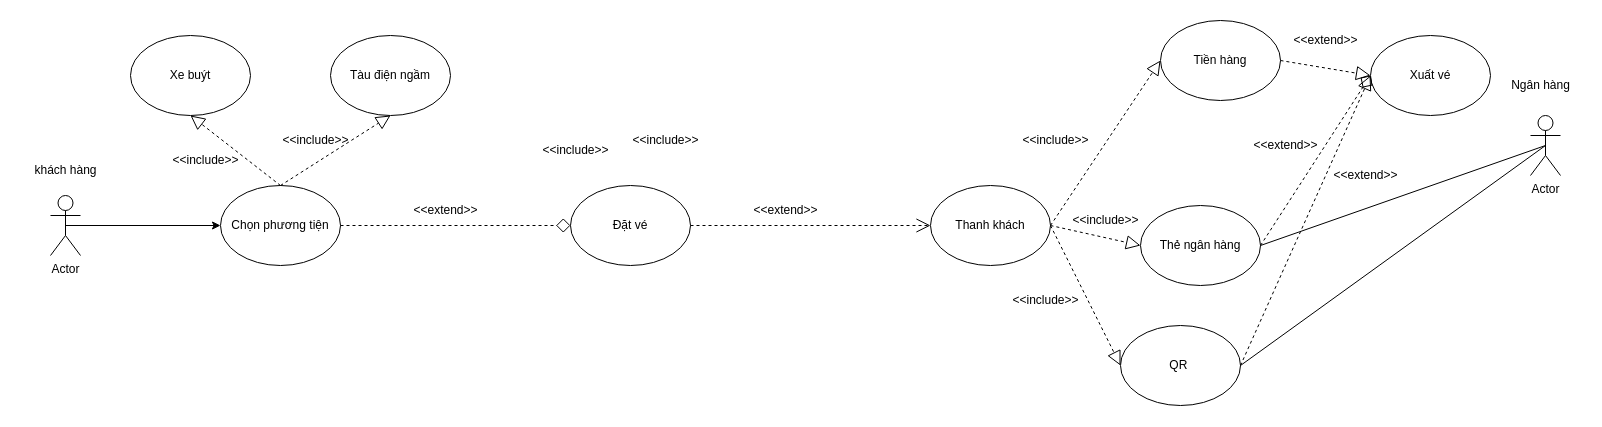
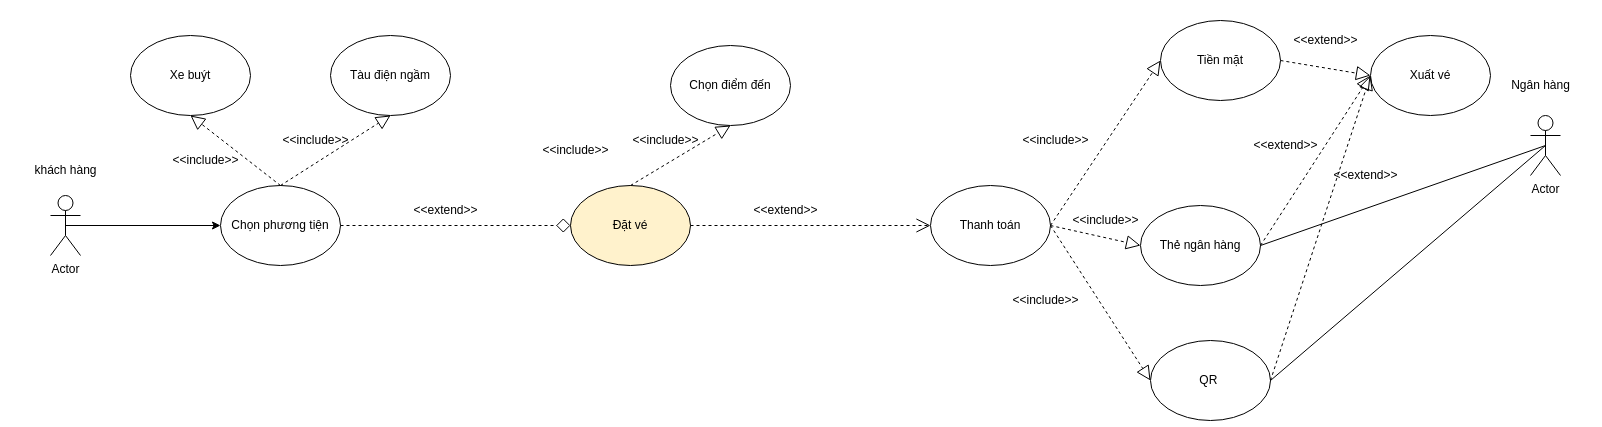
  <mxCell id="0" />
  <mxCell id="1" parent="0" />
  <mxCell id="2" value="Actor" style="shape=umlActor;verticalLabelPosition=bottom;verticalAlign=top;html=1;outlineConnect=0;" parent="1" vertex="1"><mxGeometry x="50" y="195" width="30" height="60" as="geometry" /></mxCell>
  <mxCell id="3" value="khách hàng" style="text;html=1;align=center;verticalAlign=middle;resizable=0;points=[];autosize=1;strokeColor=none;fillColor=none;" parent="1" vertex="1"><mxGeometry x="20" y="155" width="90" height="30" as="geometry" /></mxCell>
  <mxCell id="4" value="Chọn phương tiện" style="ellipse;whiteSpace=wrap;html=1;" parent="1" vertex="1"><mxGeometry x="220" y="185" width="120" height="80" as="geometry" /></mxCell>
  <mxCell id="5" value="Xe buýt" style="ellipse;whiteSpace=wrap;html=1;" parent="1" vertex="1"><mxGeometry x="130" y="35" width="120" height="80" as="geometry" /></mxCell>
  <mxCell id="6" value="Tàu điện ngầm" style="ellipse;whiteSpace=wrap;html=1;" parent="1" vertex="1"><mxGeometry x="330" y="35" width="120" height="80" as="geometry" /></mxCell>
- <mxCell id="7" value="Đặt vé" style="ellipse;whiteSpace=wrap;html=1;" parent="1" vertex="1"><mxGeometry x="570" y="185" width="120" height="80" as="geometry" /></mxCell>
+ <mxCell id="7" value="Đặt vé" style="ellipse;whiteSpace=wrap;html=1;fillColor=#fff2cc;" parent="1" vertex="1"><mxGeometry x="570" y="185" width="120" height="80" as="geometry" /></mxCell>
+ <mxCell id="8" value="Chọn điểm đến" style="ellipse;whiteSpace=wrap;html=1;" parent="1" vertex="1"><mxGeometry x="670" y="45" width="120" height="80" as="geometry" /></mxCell>
  <mxCell id="9" value="" style="endArrow=classic;html=1;rounded=0;exitX=0.5;exitY=0.5;exitDx=0;exitDy=0;exitPerimeter=0;entryX=0;entryY=0.5;entryDx=0;entryDy=0;" parent="1" source="2" target="4" edge="1"><mxGeometry width="50" height="50" relative="1" as="geometry"><mxPoint x="470" y="325" as="sourcePoint" /><mxPoint x="520" y="275" as="targetPoint" /></mxGeometry></mxCell>
  <mxCell id="10" value="" style="endArrow=diamond;dashed=1;endFill=0;endSize=12;html=1;rounded=0;exitX=1;exitY=0.5;exitDx=0;exitDy=0;entryX=0;entryY=0.5;entryDx=0;entryDy=0;" parent="1" source="4" target="7" edge="1"><mxGeometry width="160" relative="1" as="geometry"><mxPoint x="420" y="295" as="sourcePoint" /><mxPoint x="580" y="295" as="targetPoint" /></mxGeometry></mxCell>
  <mxCell id="11" value="" style="endArrow=block;dashed=1;endFill=0;endSize=12;html=1;rounded=0;exitX=0.5;exitY=0;exitDx=0;exitDy=0;entryX=0.5;entryY=1;entryDx=0;entryDy=0;" parent="1" source="4" target="6" edge="1"><mxGeometry width="160" relative="1" as="geometry"><mxPoint x="420" y="295" as="sourcePoint" /><mxPoint x="580" y="295" as="targetPoint" /></mxGeometry></mxCell>
  <mxCell id="12" value="" style="endArrow=block;dashed=1;endFill=0;endSize=12;html=1;rounded=0;entryX=0.5;entryY=1;entryDx=0;entryDy=0;exitX=0.5;exitY=0;exitDx=0;exitDy=0;" parent="1" source="4" target="5" edge="1"><mxGeometry width="160" relative="1" as="geometry"><mxPoint x="420" y="295" as="sourcePoint" /><mxPoint x="580" y="295" as="targetPoint" /></mxGeometry></mxCell>
- <mxCell id="14" value="Thanh khách" style="ellipse;whiteSpace=wrap;html=1;" parent="1" vertex="1"><mxGeometry x="930" y="185" width="120" height="80" as="geometry" /></mxCell>
- <mxCell id="15" value="QR&amp;nbsp;" style="ellipse;whiteSpace=wrap;html=1;" parent="1" vertex="1"><mxGeometry x="1120" y="325" width="120" height="80" as="geometry" /></mxCell>
+ <mxCell id="13" value="" style="endArrow=block;dashed=1;endFill=0;endSize=12;html=1;rounded=0;entryX=0.5;entryY=1;entryDx=0;entryDy=0;exitX=0.5;exitY=0;exitDx=0;exitDy=0;" parent="1" source="7" target="8" edge="1"><mxGeometry width="160" relative="1" as="geometry"><mxPoint x="420" y="295" as="sourcePoint" /><mxPoint x="580" y="295" as="targetPoint" /></mxGeometry></mxCell>
+ <mxCell id="14" value="Thanh toán" style="ellipse;whiteSpace=wrap;html=1;" parent="1" vertex="1"><mxGeometry x="930" y="185" width="120" height="80" as="geometry" /></mxCell>
+ <mxCell id="15" value="QR&amp;nbsp;" style="ellipse;whiteSpace=wrap;html=1;" parent="1" vertex="1"><mxGeometry x="1150" y="340" width="120" height="80" as="geometry" /></mxCell>
  <mxCell id="16" value="Thẻ ngân hàng" style="ellipse;whiteSpace=wrap;html=1;" parent="1" vertex="1"><mxGeometry x="1140" y="205" width="120" height="80" as="geometry" /></mxCell>
- <mxCell id="17" value="Tiền hàng" style="ellipse;whiteSpace=wrap;html=1;" parent="1" vertex="1"><mxGeometry x="1160" y="20" width="120" height="80" as="geometry" /></mxCell>
+ <mxCell id="17" value="Tiền mặt" style="ellipse;whiteSpace=wrap;html=1;" parent="1" vertex="1"><mxGeometry x="1160" y="20" width="120" height="80" as="geometry" /></mxCell>
  <mxCell id="18" value="" style="endArrow=open;dashed=1;endFill=0;endSize=12;html=1;rounded=0;exitX=1;exitY=0.5;exitDx=0;exitDy=0;entryX=0;entryY=0.5;entryDx=0;entryDy=0;" parent="1" source="7" target="14" edge="1"><mxGeometry width="160" relative="1" as="geometry"><mxPoint x="640" y="295" as="sourcePoint" /><mxPoint x="800" y="295" as="targetPoint" /></mxGeometry></mxCell>
  <mxCell id="19" value="Actor" style="shape=umlActor;verticalLabelPosition=bottom;verticalAlign=top;html=1;" parent="1" vertex="1"><mxGeometry x="1530" y="115" width="30" height="60" as="geometry" /></mxCell>
  <mxCell id="20" value="Ngân hàng" style="text;html=1;align=center;verticalAlign=middle;resizable=0;points=[];autosize=1;strokeColor=none;fillColor=none;" parent="1" vertex="1"><mxGeometry x="1500" y="70" width="80" height="30" as="geometry" /></mxCell>
  <mxCell id="21" value="" style="endArrow=block;dashed=1;endFill=0;endSize=12;html=1;rounded=0;entryX=0;entryY=0.5;entryDx=0;entryDy=0;exitX=1;exitY=0.5;exitDx=0;exitDy=0;" parent="1" source="14" target="15" edge="1"><mxGeometry width="160" relative="1" as="geometry"><mxPoint x="960" y="195" as="sourcePoint" /><mxPoint x="1120" y="195" as="targetPoint" /></mxGeometry></mxCell>
  <mxCell id="22" value="" style="endArrow=block;dashed=1;endFill=0;endSize=12;html=1;rounded=0;entryX=0;entryY=0.5;entryDx=0;entryDy=0;" parent="1" target="16" edge="1"><mxGeometry width="160" relative="1" as="geometry"><mxPoint x="1050" y="225" as="sourcePoint" /><mxPoint x="1120" y="195" as="targetPoint" /></mxGeometry></mxCell>
  <mxCell id="23" value="" style="endArrow=block;dashed=1;endFill=0;endSize=12;html=1;rounded=0;entryX=0;entryY=0.5;entryDx=0;entryDy=0;exitX=1;exitY=0.5;exitDx=0;exitDy=0;" parent="1" source="14" target="17" edge="1"><mxGeometry width="160" relative="1" as="geometry"><mxPoint x="960" y="195" as="sourcePoint" /><mxPoint x="1120" y="195" as="targetPoint" /></mxGeometry></mxCell>
  <mxCell id="24" value="Xuất vé" style="ellipse;whiteSpace=wrap;html=1;" parent="1" vertex="1"><mxGeometry x="1370" y="35" width="120" height="80" as="geometry" /></mxCell>
  <mxCell id="25" value="" style="endArrow=block;dashed=1;endFill=0;endSize=12;html=1;rounded=0;entryX=0;entryY=0.5;entryDx=0;entryDy=0;exitX=1;exitY=0.5;exitDx=0;exitDy=0;" parent="1" source="15" target="24" edge="1"><mxGeometry width="160" relative="1" as="geometry"><mxPoint x="1250" y="325" as="sourcePoint" /><mxPoint x="1330" y="225" as="targetPoint" /></mxGeometry></mxCell>
- <mxCell id="26" value="" style="endArrow=diamond;dashed=1;endFill=0;endSize=12;html=1;rounded=0;exitX=1;exitY=0.5;exitDx=0;exitDy=0;entryX=0;entryY=0.5;entryDx=0;entryDy=0;" parent="1" source="16" target="24" edge="1"><mxGeometry width="160" relative="1" as="geometry"><mxPoint x="960" y="195" as="sourcePoint" /><mxPoint x="1330" y="225" as="targetPoint" /></mxGeometry></mxCell>
+ <mxCell id="26" value="" style="endArrow=block;dashed=1;endFill=0;endSize=12;html=1;rounded=0;exitX=1;exitY=0.5;exitDx=0;exitDy=0;entryX=0;entryY=0.5;entryDx=0;entryDy=0;" parent="1" source="16" target="24" edge="1"><mxGeometry width="160" relative="1" as="geometry"><mxPoint x="960" y="195" as="sourcePoint" /><mxPoint x="1330" y="225" as="targetPoint" /></mxGeometry></mxCell>
  <mxCell id="27" value="" style="endArrow=block;dashed=1;endFill=0;endSize=12;html=1;rounded=0;exitX=1;exitY=0.5;exitDx=0;exitDy=0;entryX=0;entryY=0.5;entryDx=0;entryDy=0;" parent="1" source="17" target="24" edge="1"><mxGeometry width="160" relative="1" as="geometry"><mxPoint x="960" y="195" as="sourcePoint" /><mxPoint x="1120" y="195" as="targetPoint" /></mxGeometry></mxCell>
  <mxCell id="28" value="" style="endArrow=none;html=1;rounded=0;entryX=0.5;entryY=0.5;entryDx=0;entryDy=0;entryPerimeter=0;exitX=1;exitY=0.5;exitDx=0;exitDy=0;" parent="1" source="16" target="19" edge="1"><mxGeometry width="50" height="50" relative="1" as="geometry"><mxPoint x="1020" y="225" as="sourcePoint" /><mxPoint x="1070" y="175" as="targetPoint" /></mxGeometry></mxCell>
  <mxCell id="29" value="" style="endArrow=none;html=1;rounded=0;entryX=0.5;entryY=0.5;entryDx=0;entryDy=0;entryPerimeter=0;exitX=1;exitY=0.5;exitDx=0;exitDy=0;" parent="1" source="15" target="19" edge="1"><mxGeometry width="50" height="50" relative="1" as="geometry"><mxPoint x="1250" y="325" as="sourcePoint" /><mxPoint x="1120" y="175" as="targetPoint" /></mxGeometry></mxCell>
  <mxCell id="30" value="&amp;lt;&amp;lt;include&amp;gt;&amp;gt;" style="text;html=1;align=center;verticalAlign=middle;resizable=0;points=[];autosize=1;strokeColor=none;fillColor=none;" parent="1" vertex="1"><mxGeometry x="160" y="145" width="90" height="30" as="geometry" /></mxCell>
  <mxCell id="31" value="&amp;lt;&amp;lt;include&amp;gt;&amp;gt;" style="text;html=1;align=center;verticalAlign=middle;resizable=0;points=[];autosize=1;strokeColor=none;fillColor=none;" parent="1" vertex="1"><mxGeometry x="270" y="125" width="90" height="30" as="geometry" /></mxCell>
  <mxCell id="32" value="&amp;lt;&amp;lt;extend&amp;gt;&amp;gt;" style="text;html=1;align=center;verticalAlign=middle;resizable=0;points=[];autosize=1;strokeColor=none;fillColor=none;" parent="1" vertex="1"><mxGeometry x="400" y="195" width="90" height="30" as="geometry" /></mxCell>
  <mxCell id="33" value="&amp;lt;&amp;lt;include&amp;gt;&amp;gt;" style="text;html=1;align=center;verticalAlign=middle;resizable=0;points=[];autosize=1;strokeColor=none;fillColor=none;" parent="1" vertex="1"><mxGeometry x="530" y="135" width="90" height="30" as="geometry" /></mxCell>
  <mxCell id="34" value="&amp;lt;&amp;lt;include&amp;gt;&amp;gt;" style="text;html=1;align=center;verticalAlign=middle;resizable=0;points=[];autosize=1;strokeColor=none;fillColor=none;" parent="1" vertex="1"><mxGeometry x="620" y="125" width="90" height="30" as="geometry" /></mxCell>
  <mxCell id="35" value="&amp;lt;&amp;lt;extend&amp;gt;&amp;gt;" style="text;html=1;align=center;verticalAlign=middle;resizable=0;points=[];autosize=1;strokeColor=none;fillColor=none;" parent="1" vertex="1"><mxGeometry x="740" y="195" width="90" height="30" as="geometry" /></mxCell>
  <mxCell id="36" value="&amp;lt;&amp;lt;include&amp;gt;&amp;gt;" style="text;html=1;align=center;verticalAlign=middle;resizable=0;points=[];autosize=1;strokeColor=none;fillColor=none;" parent="1" vertex="1"><mxGeometry x="1000" y="285" width="90" height="30" as="geometry" /></mxCell>
  <mxCell id="37" value="&amp;lt;&amp;lt;include&amp;gt;&amp;gt;" style="text;html=1;align=center;verticalAlign=middle;resizable=0;points=[];autosize=1;strokeColor=none;fillColor=none;" parent="1" vertex="1"><mxGeometry x="1060" y="205" width="90" height="30" as="geometry" /></mxCell>
  <mxCell id="38" value="&amp;lt;&amp;lt;include&amp;gt;&amp;gt;" style="text;html=1;align=center;verticalAlign=middle;resizable=0;points=[];autosize=1;strokeColor=none;fillColor=none;" parent="1" vertex="1"><mxGeometry x="1010" y="125" width="90" height="30" as="geometry" /></mxCell>
  <mxCell id="39" value="&amp;lt;&amp;lt;extend&amp;gt;&amp;gt;" style="text;html=1;align=center;verticalAlign=middle;resizable=0;points=[];autosize=1;strokeColor=none;fillColor=none;" parent="1" vertex="1"><mxGeometry x="1280" y="25" width="90" height="30" as="geometry" /></mxCell>
  <mxCell id="40" value="&amp;lt;&amp;lt;extend&amp;gt;&amp;gt;" style="text;html=1;align=center;verticalAlign=middle;resizable=0;points=[];autosize=1;strokeColor=none;fillColor=none;" parent="1" vertex="1"><mxGeometry x="1320" y="160" width="90" height="30" as="geometry" /></mxCell>
  <mxCell id="41" value="&amp;lt;&amp;lt;extend&amp;gt;&amp;gt;" style="text;html=1;align=center;verticalAlign=middle;resizable=0;points=[];autosize=1;strokeColor=none;fillColor=none;" parent="1" vertex="1"><mxGeometry x="1240" y="130" width="90" height="30" as="geometry" /></mxCell>
